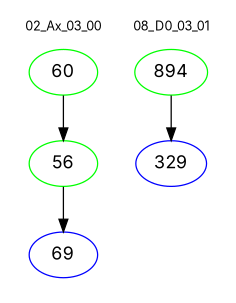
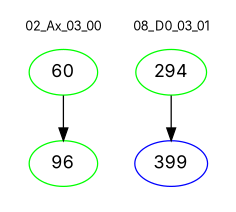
  digraph {
    fontname=Inter
    node [color=green fontname=Inter]
    edge [color=black fontname=Inter]
    n1 [label=60]
-   n2 [label=56]
-   n3 [color=blue label=69]
-   n4 [label=894]
-   n5 [color=blue label=329]
+   n2 [label=96]
+   n4 [label=294]
+   n5 [color=blue label=399]
    subgraph cluster_1 {
      color=white
      fontsize=10
      label="02_Ax_03_00"
      n1
      n2
-     n3
    }
    subgraph cluster_2 {
      color=white
      fontsize=10
      label="08_D0_03_01"
      n4
      n5
    }
    n1 -> n2
-   n2 -> n3
    n4 -> n5
  }
